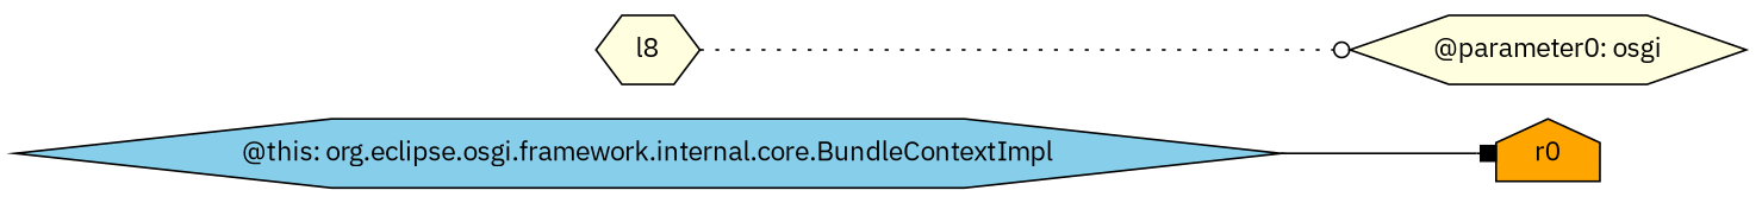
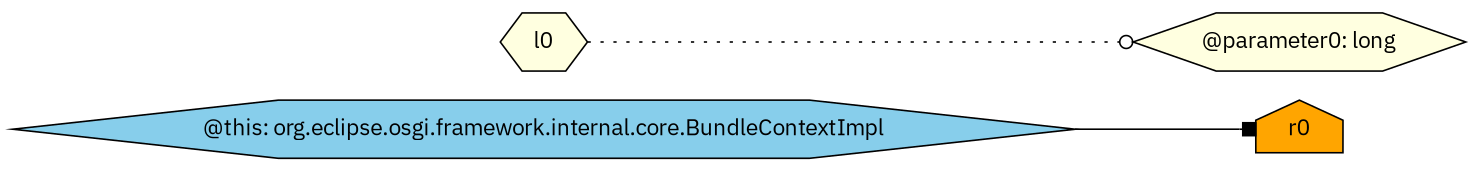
  digraph {
    fontname="IBM Plex Sans"
    rankdir=LR
    node [fillcolor=lightyellow fontname="IBM Plex Sans" shape=hexagon style=filled]
    edge [fontname="IBM Plex Sans"]
    n1 [fillcolor=skyblue label="@this: org.eclipse.osgi.framework.internal.core.BundleContextImpl"]
    n2 [fillcolor=orange label=r0 shape=house]
-   n3 [label="@parameter0: osgi"]
-   n4 [label=l8]
+   n3 [label="@parameter0: long"]
+   n4 [label=l0]
    n1 -> n2 [arrowhead=box style=solid]
    n4 -> n3 [arrowhead=odot style=dotted]
  }
